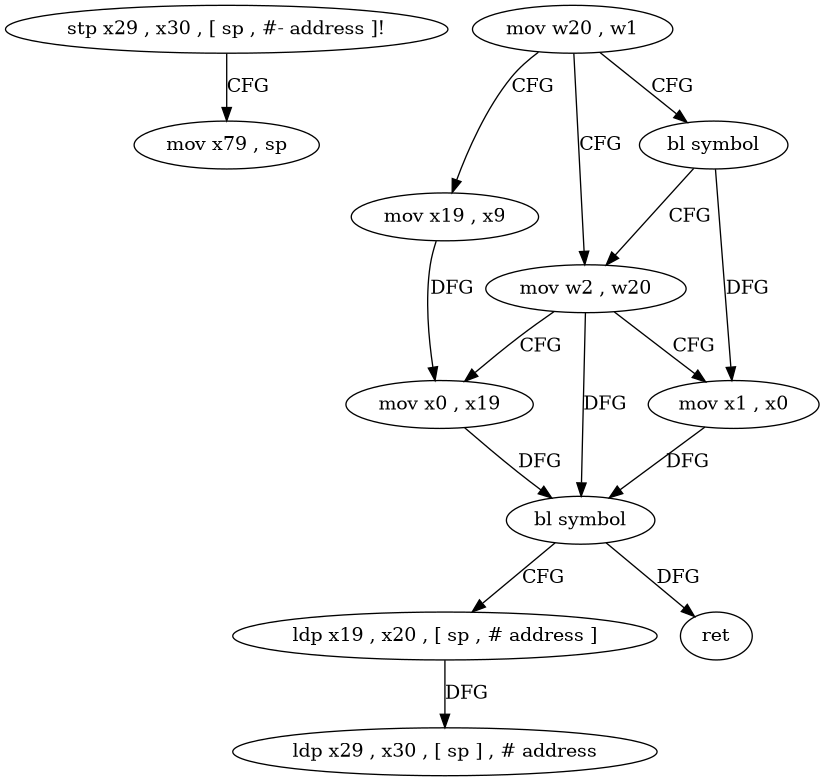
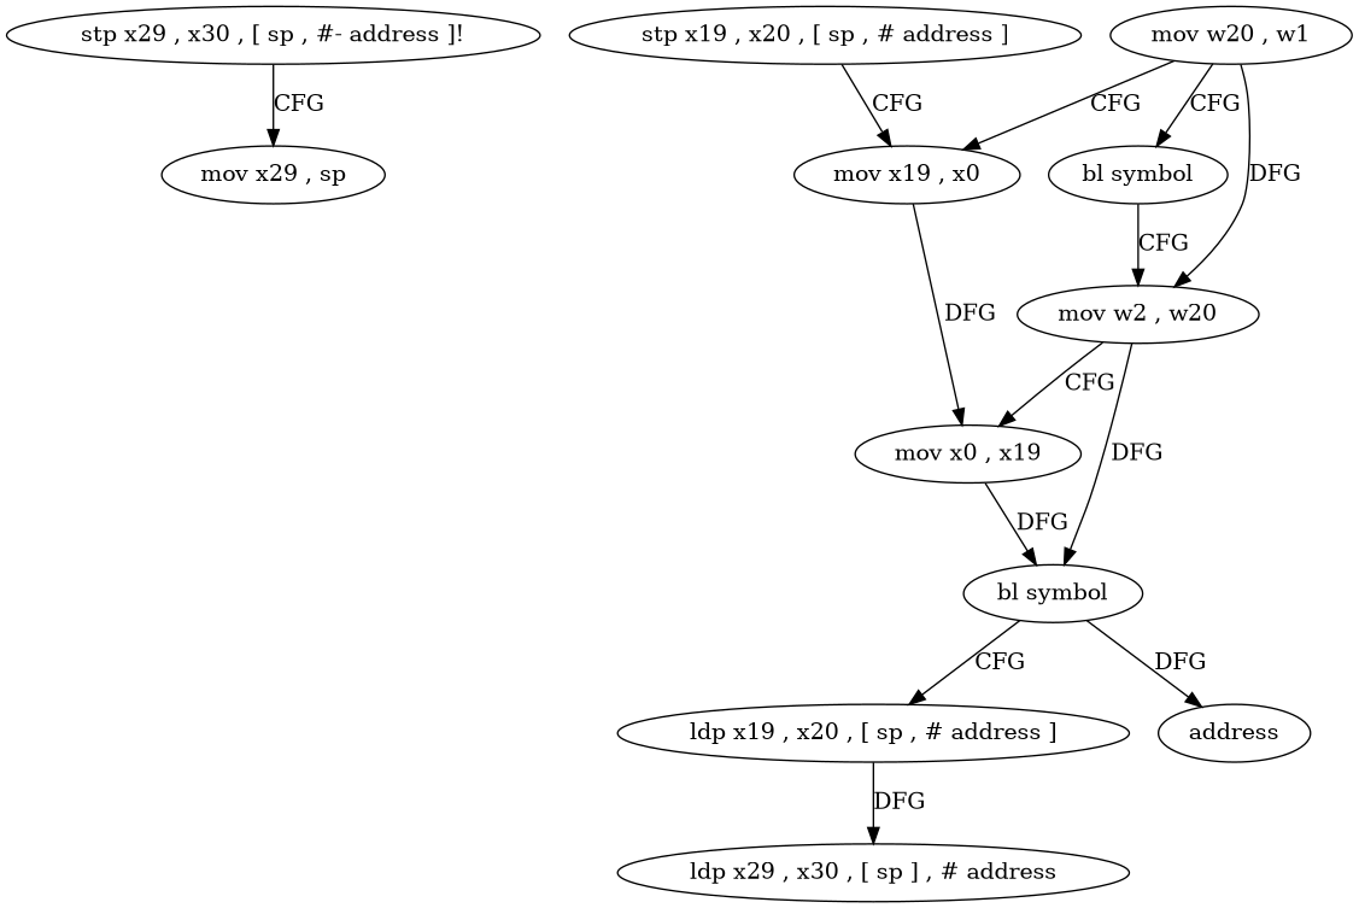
  digraph {
    n1 [label="stp x29 , x30 , [ sp , #- address ]!"]
-   n2 [label="mov x79 , sp"]
-   n4 [label="mov x19 , x9"]
+   n2 [label="mov x29 , sp"]
+   n3 [label="stp x19 , x20 , [ sp , # address ]"]
+   n4 [label="mov x19 , x0"]
    n5 [label="mov x0 , x19"]
    n6 [label="mov w20 , w1"]
    n7 [label="bl symbol"]
    n8 [label="mov w2 , w20"]
    n9 [label="bl symbol"]
-   n10 [label="mov x1 , x0"]
    n11 [label="ldp x19 , x20 , [ sp , # address ]"]
-   n12 [label=ret]
+   n12 [label=address]
    n13 [label="ldp x29 , x30 , [ sp ] , # address"]
    n1 -> n2 [label=CFG]
+   n3 -> n4 [label=CFG]
    n4 -> n5 [label=DFG]
    n5 -> n9 [label=DFG]
    n6 -> n4 [label=CFG]
    n6 -> n7 [label=CFG]
-   n6 -> n8 [label=CFG]
+   n6 -> n8 [label=DFG]
    n7 -> n8 [label=CFG]
-   n7 -> n10 [label=DFG]
    n8 -> n5 [label=CFG]
    n8 -> n9 [label=DFG]
-   n8 -> n10 [label=CFG]
    n9 -> n11 [label=CFG]
    n9 -> n12 [label=DFG]
-   n10 -> n9 [label=DFG]
    n11 -> n13 [label=DFG]
  }
